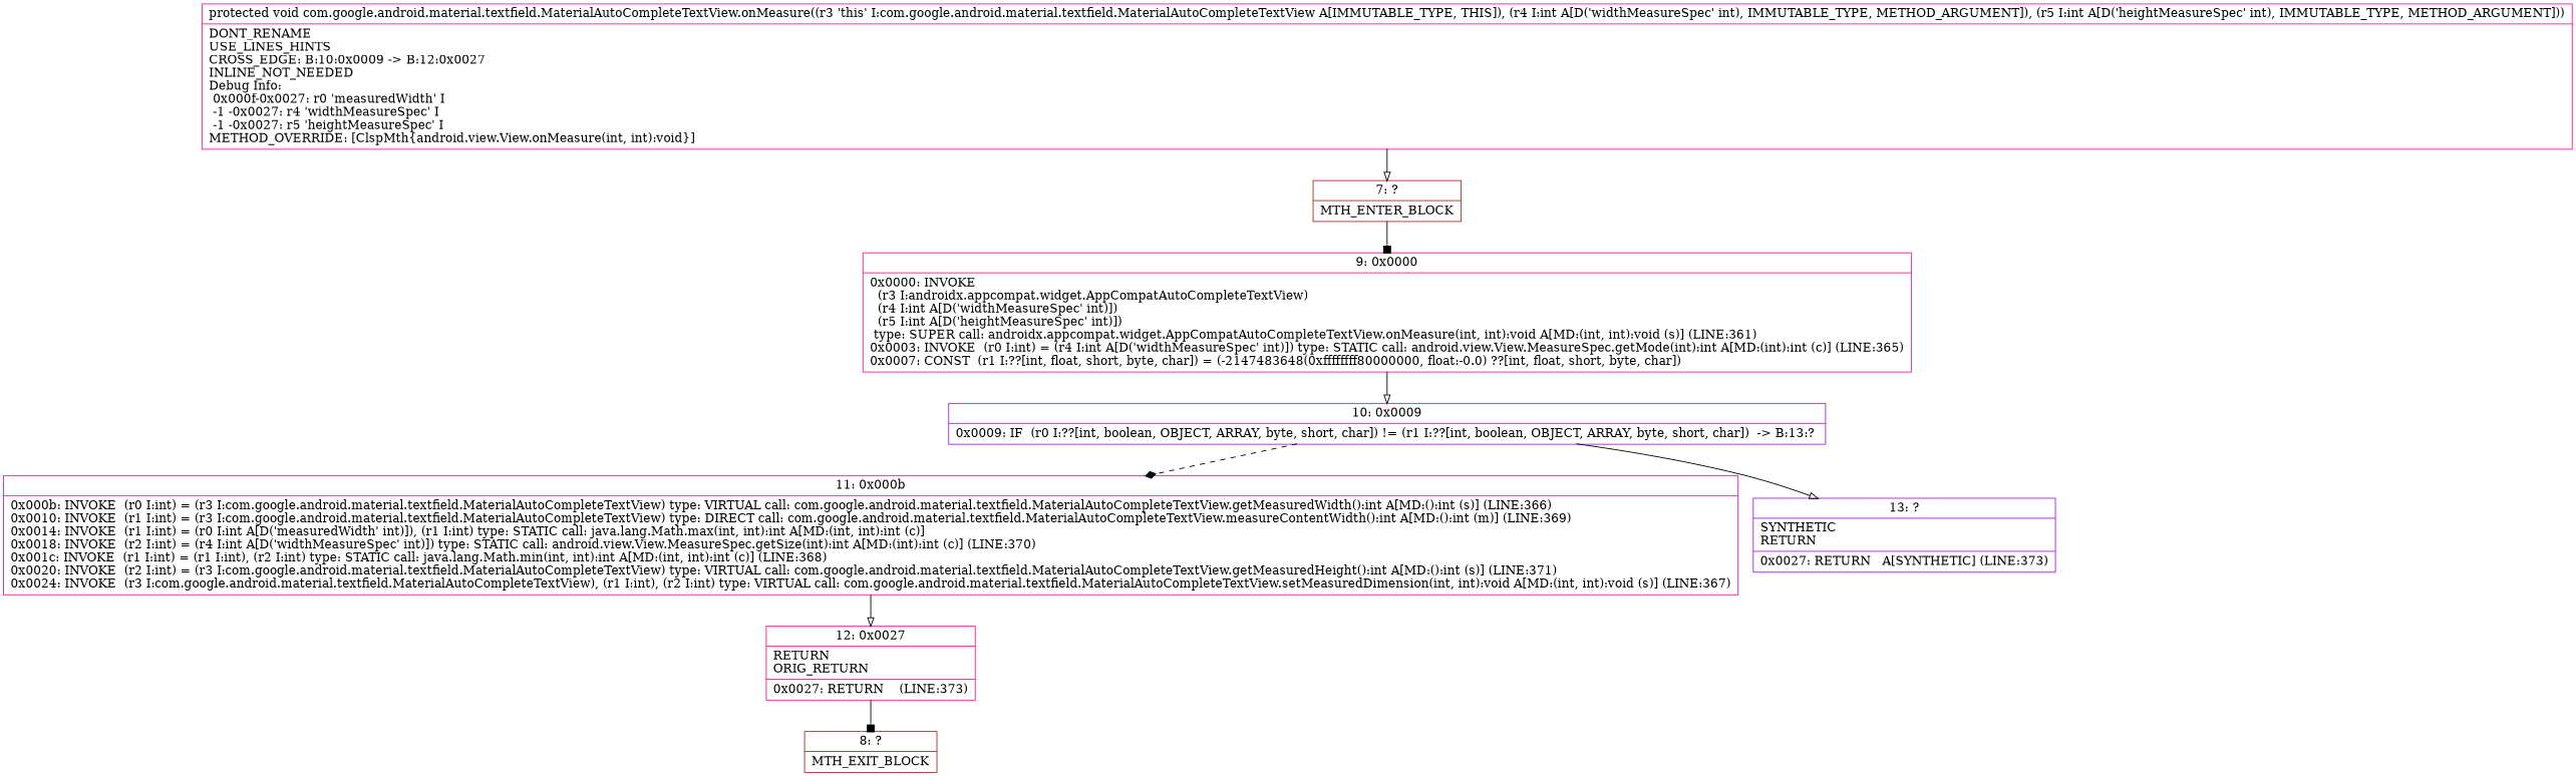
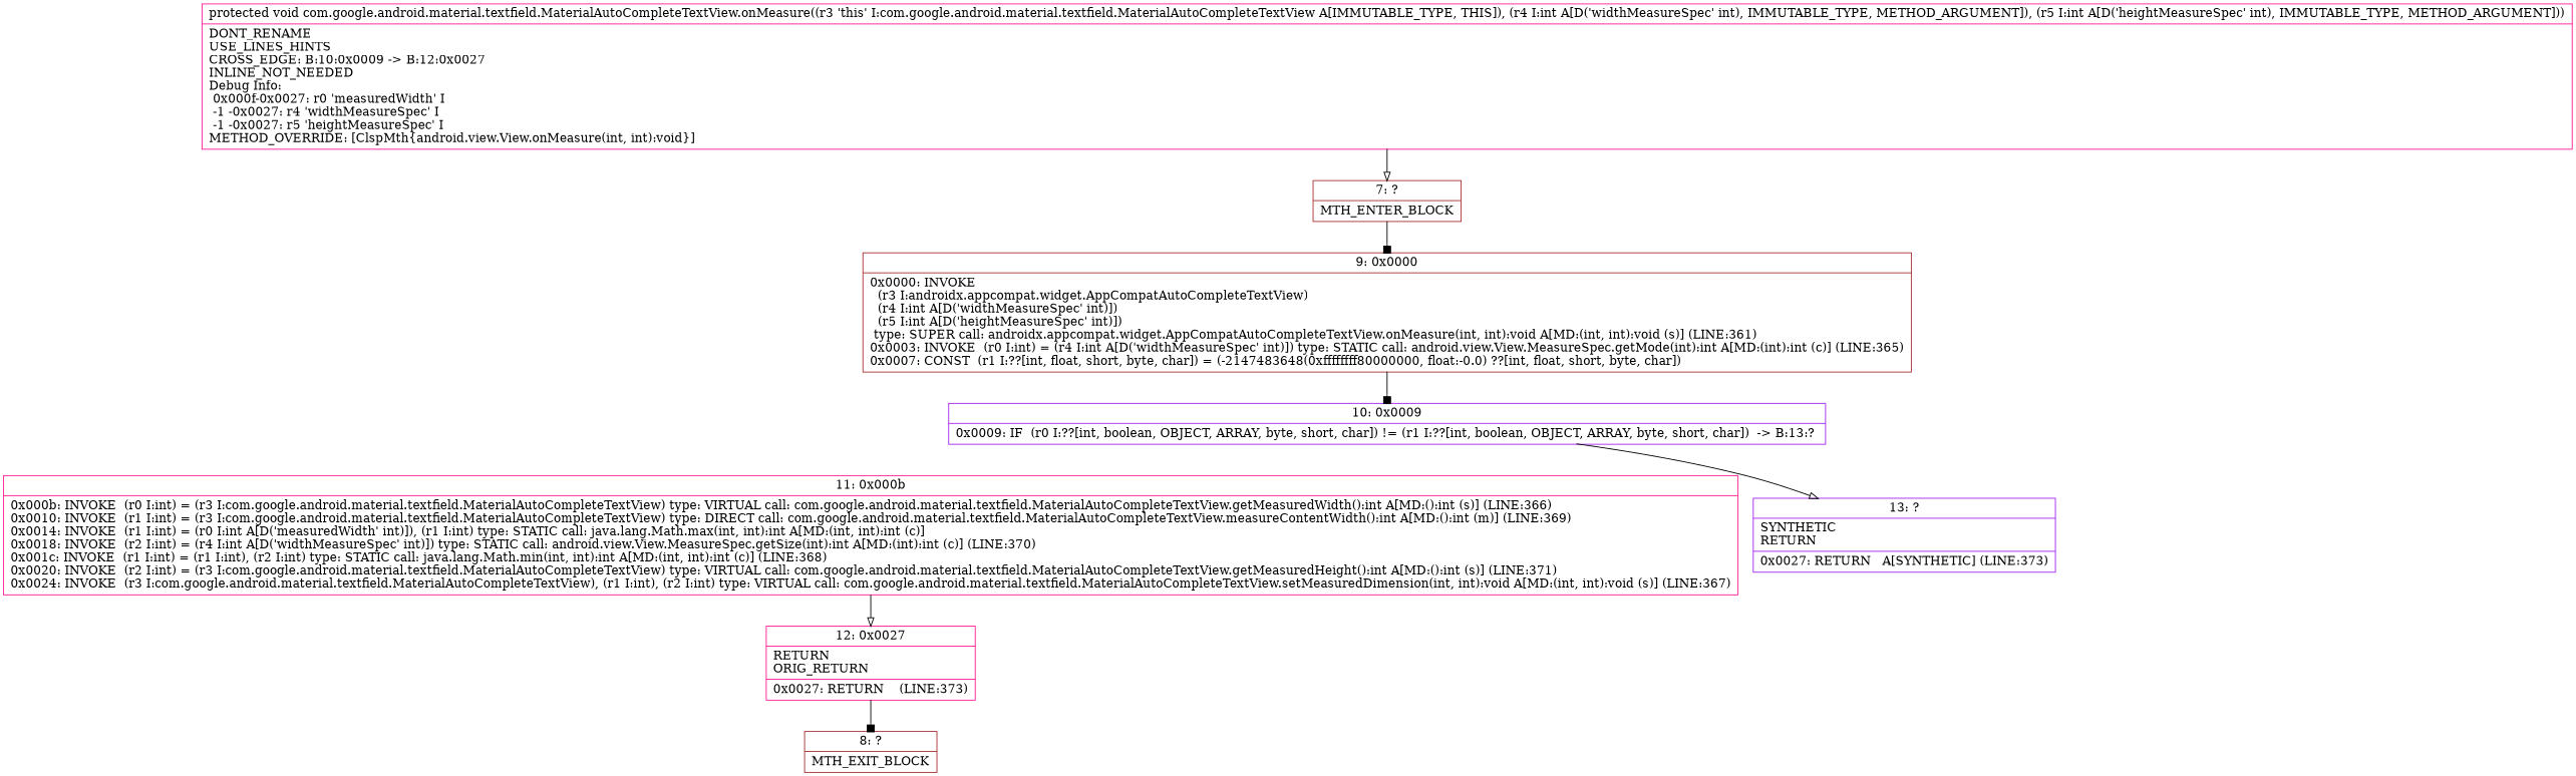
  digraph {
    node [color=deeppink shape=record]
    edge [arrowhead=box]
    n1 [color=brown label="{7\:\ ?|MTH_ENTER_BLOCK\l}"]
-   n2 [label="{9\:\ 0x0000|0x0000: INVOKE  \l  (r3 I:androidx.appcompat.widget.AppCompatAutoCompleteTextView)\l  (r4 I:int A[D('widthMeasureSpec' int)])\l  (r5 I:int A[D('heightMeasureSpec' int)])\l type: SUPER call: androidx.appcompat.widget.AppCompatAutoCompleteTextView.onMeasure(int, int):void A[MD:(int, int):void (s)] (LINE:361)\l0x0003: INVOKE  (r0 I:int) = (r4 I:int A[D('widthMeasureSpec' int)]) type: STATIC call: android.view.View.MeasureSpec.getMode(int):int A[MD:(int):int (c)] (LINE:365)\l0x0007: CONST  (r1 I:??[int, float, short, byte, char]) = (\-2147483648(0xffffffff80000000, float:\-0.0) ??[int, float, short, byte, char]) \l}"]
+   n2 [color=brown label="{9\:\ 0x0000|0x0000: INVOKE  \l  (r3 I:androidx.appcompat.widget.AppCompatAutoCompleteTextView)\l  (r4 I:int A[D('widthMeasureSpec' int)])\l  (r5 I:int A[D('heightMeasureSpec' int)])\l type: SUPER call: androidx.appcompat.widget.AppCompatAutoCompleteTextView.onMeasure(int, int):void A[MD:(int, int):void (s)] (LINE:361)\l0x0003: INVOKE  (r0 I:int) = (r4 I:int A[D('widthMeasureSpec' int)]) type: STATIC call: android.view.View.MeasureSpec.getMode(int):int A[MD:(int):int (c)] (LINE:365)\l0x0007: CONST  (r1 I:??[int, float, short, byte, char]) = (\-2147483648(0xffffffff80000000, float:\-0.0) ??[int, float, short, byte, char]) \l}"]
    n3 [color=purple label="{10\:\ 0x0009|0x0009: IF  (r0 I:??[int, boolean, OBJECT, ARRAY, byte, short, char]) != (r1 I:??[int, boolean, OBJECT, ARRAY, byte, short, char])  \-\> B:13:? \l}"]
    n4 [label="{11\:\ 0x000b|0x000b: INVOKE  (r0 I:int) = (r3 I:com.google.android.material.textfield.MaterialAutoCompleteTextView) type: VIRTUAL call: com.google.android.material.textfield.MaterialAutoCompleteTextView.getMeasuredWidth():int A[MD:():int (s)] (LINE:366)\l0x0010: INVOKE  (r1 I:int) = (r3 I:com.google.android.material.textfield.MaterialAutoCompleteTextView) type: DIRECT call: com.google.android.material.textfield.MaterialAutoCompleteTextView.measureContentWidth():int A[MD:():int (m)] (LINE:369)\l0x0014: INVOKE  (r1 I:int) = (r0 I:int A[D('measuredWidth' int)]), (r1 I:int) type: STATIC call: java.lang.Math.max(int, int):int A[MD:(int, int):int (c)]\l0x0018: INVOKE  (r2 I:int) = (r4 I:int A[D('widthMeasureSpec' int)]) type: STATIC call: android.view.View.MeasureSpec.getSize(int):int A[MD:(int):int (c)] (LINE:370)\l0x001c: INVOKE  (r1 I:int) = (r1 I:int), (r2 I:int) type: STATIC call: java.lang.Math.min(int, int):int A[MD:(int, int):int (c)] (LINE:368)\l0x0020: INVOKE  (r2 I:int) = (r3 I:com.google.android.material.textfield.MaterialAutoCompleteTextView) type: VIRTUAL call: com.google.android.material.textfield.MaterialAutoCompleteTextView.getMeasuredHeight():int A[MD:():int (s)] (LINE:371)\l0x0024: INVOKE  (r3 I:com.google.android.material.textfield.MaterialAutoCompleteTextView), (r1 I:int), (r2 I:int) type: VIRTUAL call: com.google.android.material.textfield.MaterialAutoCompleteTextView.setMeasuredDimension(int, int):void A[MD:(int, int):void (s)] (LINE:367)\l}"]
    n5 [color=purple label="{13\:\ ?|SYNTHETIC\lRETURN\l|0x0027: RETURN   A[SYNTHETIC] (LINE:373)\l}"]
    n6 [label="{12\:\ 0x0027|RETURN\lORIG_RETURN\l|0x0027: RETURN    (LINE:373)\l}"]
    n7 [color=brown label="{8\:\ ?|MTH_EXIT_BLOCK\l}"]
    n8 [label="{protected void com.google.android.material.textfield.MaterialAutoCompleteTextView.onMeasure((r3 'this' I:com.google.android.material.textfield.MaterialAutoCompleteTextView A[IMMUTABLE_TYPE, THIS]), (r4 I:int A[D('widthMeasureSpec' int), IMMUTABLE_TYPE, METHOD_ARGUMENT]), (r5 I:int A[D('heightMeasureSpec' int), IMMUTABLE_TYPE, METHOD_ARGUMENT]))  | DONT_RENAME\lUSE_LINES_HINTS\lCROSS_EDGE: B:10:0x0009 \-\> B:12:0x0027\lINLINE_NOT_NEEDED\lDebug Info:\l  0x000f\-0x0027: r0 'measuredWidth' I\l  \-1 \-0x0027: r4 'widthMeasureSpec' I\l  \-1 \-0x0027: r5 'heightMeasureSpec' I\lMETHOD_OVERRIDE: [ClspMth\{android.view.View.onMeasure(int, int):void\}]\l}"]
    n1 -> n2
-   n2 -> n3 [arrowhead=onormal]
-   n3 -> n4 [arrowhead=diamond style=dashed]
+   n2 -> n3
    n3 -> n5 [arrowhead=onormal]
    n4 -> n6 [arrowhead=onormal]
    n6 -> n7
    n8 -> n1 [arrowhead=onormal]
  }
